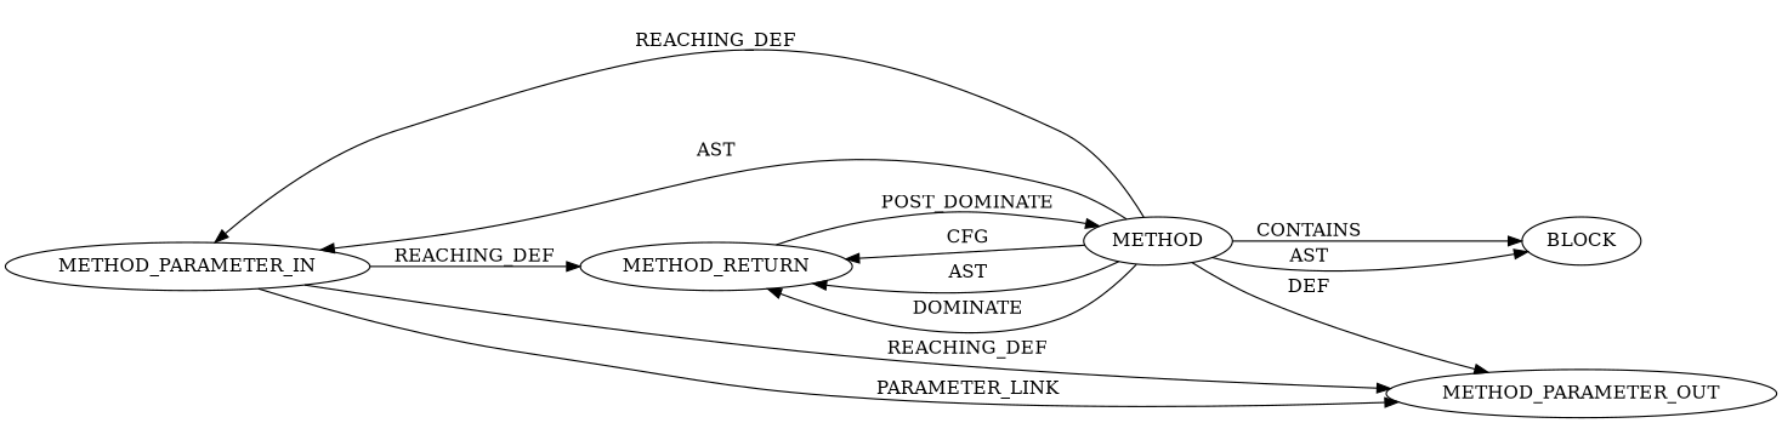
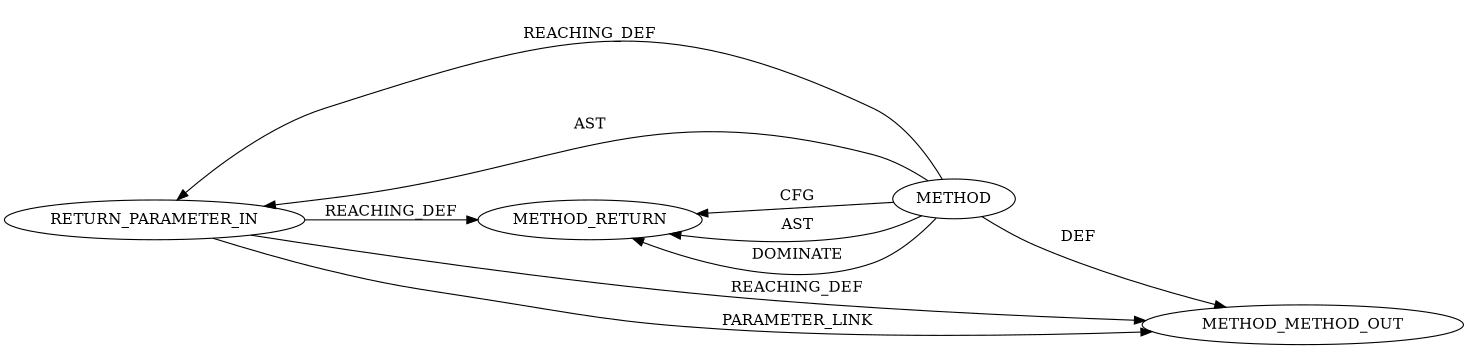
  digraph {
    rankdir=LR
    node [CODE=p1 EVALUATION_STRATEGY=BY_VALUE ORDER=1 TYPE_FULL_NAME=ANY]
-   n1 [INDEX=1 IS_VARIADIC=false NAME=p1 label=METHOD_PARAMETER_IN]
+   n1 [INDEX=1 IS_VARIADIC=false NAME=p1 label=RETURN_PARAMETER_IN]
    n2 [CODE=RET ORDER=2 label=METHOD_RETURN]
-   n3 [INDEX=1 IS_VARIADIC=false NAME=p1 label=METHOD_PARAMETER_OUT]
+   n3 [INDEX=1 IS_VARIADIC=false NAME=p1 label=METHOD_METHOD_OUT]
    n4 [AST_PARENT_FULL_NAME="<global>" AST_PARENT_TYPE=NAMESPACE_BLOCK CODE="<empty>" FILENAME="<empty>" FULL_NAME=PTR_ERR IS_EXTERNAL=true NAME=PTR_ERR ORDER=0 label=METHOD EVALUATION_STRATEGY="" TYPE_FULL_NAME=""]
-   n5 [ARGUMENT_INDEX=1 CODE="<empty>" label=BLOCK EVALUATION_STRATEGY=""]
    n1 -> n2 [VARIABLE=p1 label=REACHING_DEF]
    n1 -> n3 [VARIABLE=p1 label=REACHING_DEF]
    n1 -> n3 [label=PARAMETER_LINK]
-   n2 -> n4 [label=POST_DOMINATE]
    n4 -> n1 [label=REACHING_DEF]
    n4 -> n1 [label=AST]
    n4 -> n2 [label=CFG]
    n4 -> n2 [label=AST]
    n4 -> n2 [label=DOMINATE]
    n4 -> n3 [label=DEF]
-   n4 -> n5 [label=CONTAINS]
-   n4 -> n5 [label=AST]
  }
